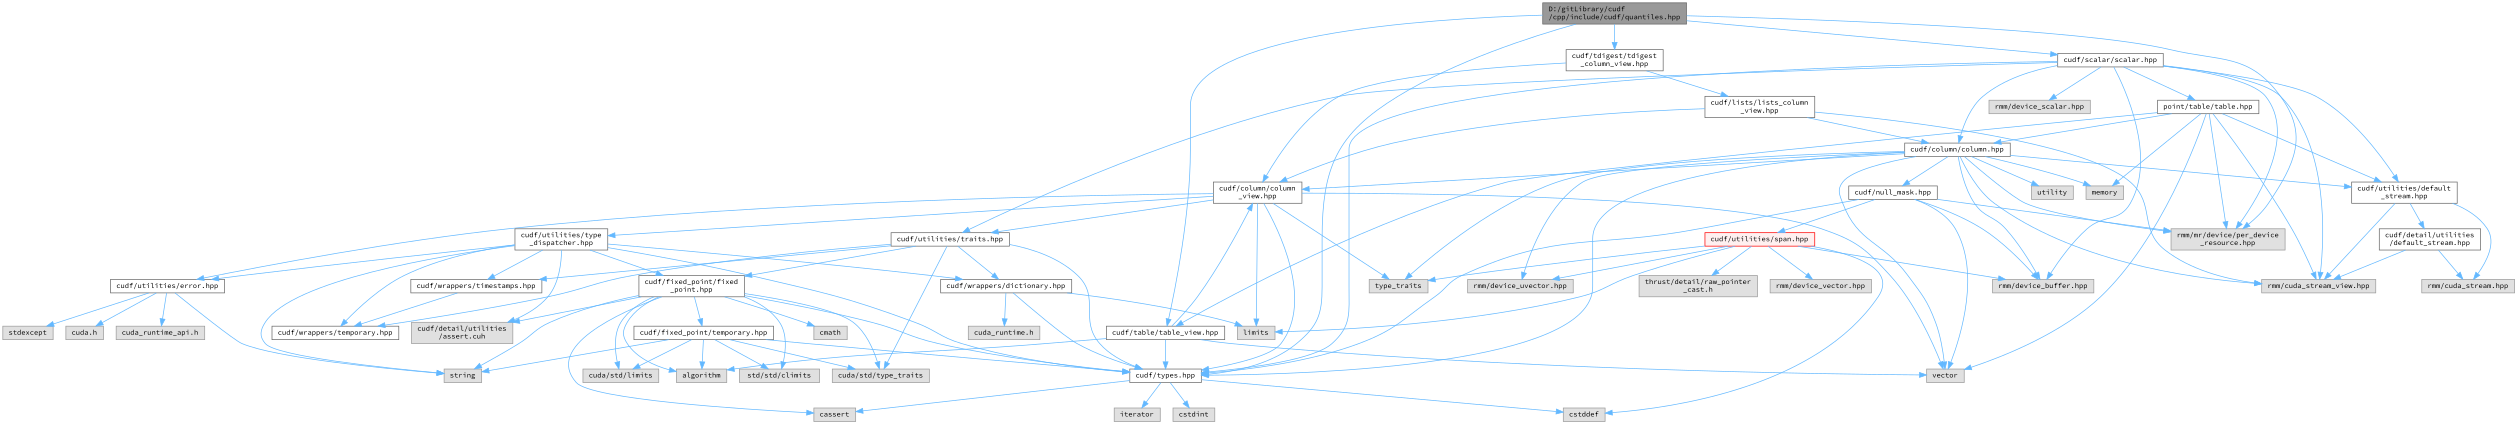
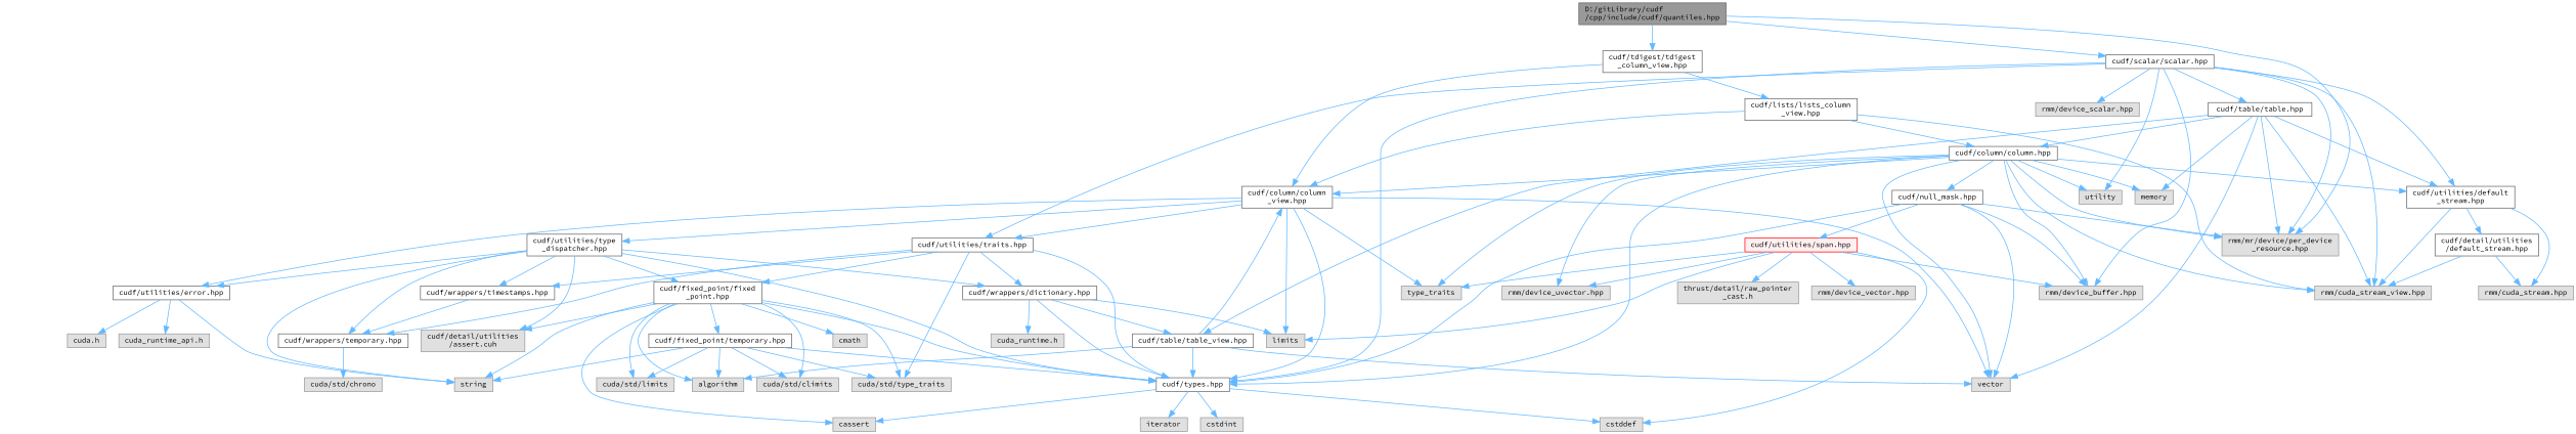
  digraph {
    fontname="Source Code Pro"
    node [color=grey60 fillcolor="#E0E0E0" fontname="Source Code Pro" fontsize=10 shape=box style=filled]
    edge [color=steelblue1 fontname="Source Code Pro" fontsize=10 labelfontname=Helvetica labelfontsize=10 style=solid]
    n1 [color=gray40 fillcolor=grey60 fontcolor=black height=0.2 label="D:/gitLibrary/cudf\l/cpp/include/cudf/quantiles.hpp" width=0.4]
    n2 [color=grey40 fillcolor=white height=0.2 label="cudf/scalar/scalar.hpp" width=0.4]
    n3 [color=grey40 fillcolor=white height=0.2 label="cudf/types.hpp" width=0.4]
    n4 [height=0.2 label="rmm/mr/device/per_device\l_resource.hpp" width=0.4]
    n5 [color=grey40 fillcolor=white height=0.2 label="cudf/table/table_view.hpp" width=0.4]
    n6 [color=grey40 fillcolor=white height=0.2 label="cudf/tdigest/tdigest\l_column_view.hpp" width=0.4]
    n7 [color=grey40 fillcolor=white height=0.2 label="cudf/column/column.hpp" width=0.4]
    n8 [height=0.2 label="rmm/device_buffer.hpp" width=0.4]
    n9 [color=grey40 fillcolor=white height=0.2 label="cudf/utilities/traits.hpp" width=0.4]
    n10 [color=grey40 fillcolor=white height=0.2 label="cudf/utilities/default\l_stream.hpp" width=0.4]
    n11 [height=0.2 label="rmm/cuda_stream_view.hpp" width=0.4]
-   n12 [color=grey40 fillcolor=white height=0.2 label="point/table/table.hpp" width=0.4]
+   n12 [color=grey40 fillcolor=white height=0.2 label="cudf/table/table.hpp" width=0.4]
    n13 [height=0.2 label="rmm/device_scalar.hpp" width=0.4]
    n14 [height=0.2 label=cassert width=0.4]
    n15 [height=0.2 label=cstddef width=0.4]
    n16 [height=0.2 label=cstdint width=0.4]
    n17 [height=0.2 label=iterator width=0.4]
    n18 [color=grey40 fillcolor=white height=0.2 label="cudf/column/column\l_view.hpp" width=0.4]
    n19 [height=0.2 label=vector width=0.4]
    n20 [height=0.2 label=algorithm width=0.4]
    n21 [color=grey40 fillcolor=white height=0.2 label="cudf/lists/lists_column\l_view.hpp" width=0.4]
    n22 [height=0.2 label="rmm/device_uvector.hpp" width=0.4]
    n23 [height=0.2 label=type_traits width=0.4]
    n24 [color=grey40 fillcolor=white height=0.2 label="cudf/null_mask.hpp" width=0.4]
    n25 [height=0.2 label=memory width=0.4]
    n26 [height=0.2 label=utility width=0.4]
    n27 [color=grey40 fillcolor=white height=0.2 label="cudf/fixed_point/fixed\l_point.hpp" width=0.4]
    n28 [height=0.2 label="cuda/std/type_traits" width=0.4]
    n29 [color=grey40 fillcolor=white height=0.2 label="cudf/wrappers/dictionary.hpp" width=0.4]
    n30 [color=grey40 fillcolor=white height=0.2 label="cudf/wrappers/temporary.hpp" width=0.4]
    n31 [color=grey40 fillcolor=white height=0.2 label="cudf/wrappers/timestamps.hpp" width=0.4]
    n32 [color=grey40 fillcolor=white height=0.2 label="cudf/detail/utilities\l/default_stream.hpp" width=0.4]
    n33 [height=0.2 label="rmm/cuda_stream.hpp" width=0.4]
    n34 [color=grey40 fillcolor=white height=0.2 label="cudf/utilities/error.hpp" width=0.4]
    n35 [height=0.2 label=limits width=0.4]
    n36 [color=grey40 fillcolor=white height=0.2 label="cudf/utilities/type\l_dispatcher.hpp" width=0.4]
    n37 [color=red fillcolor="#FFF0F0" height=0.2 label="cudf/utilities/span.hpp" width=0.4]
    n38 [height=0.2 label="cuda.h" width=0.4]
    n39 [height=0.2 label="cuda_runtime_api.h" width=0.4]
-   n40 [height=0.2 label=stdexcept width=0.4]
    n41 [height=0.2 label=string width=0.4]
    n42 [height=0.2 label="rmm/device_vector.hpp" width=0.4]
    n43 [height=0.2 label="thrust/detail/raw_pointer\l_cast.h" width=0.4]
    n44 [height=0.2 label="cudf/detail/utilities\l/assert.cuh" width=0.4]
    n45 [color=grey40 fillcolor=white height=0.2 label="cudf/fixed_point/temporary.hpp" width=0.4]
-   n46 [height=0.2 label="std/std/climits" width=0.4]
+   n46 [height=0.2 label="cuda/std/climits" width=0.4]
    n47 [height=0.2 label="cuda/std/limits" width=0.4]
    n48 [height=0.2 label=cmath width=0.4]
    n49 [height=0.2 label="cuda_runtime.h" width=0.4]
+   n50 [height=0.2 label="cuda/std/chrono" width=0.4]
    n1 -> n2
-   n1 -> n3
    n1 -> n4
-   n1 -> n5
+   n29 -> n5
    n1 -> n6
    n2 -> n3
    n2 -> n4
-   n2 -> n7
+   n2 -> n26
    n2 -> n8
    n2 -> n9
    n2 -> n10
    n2 -> n11
    n2 -> n12
    n2 -> n13
    n3 -> n14
    n3 -> n15
    n3 -> n16
    n3 -> n17
    n5 -> n3
    n5 -> n18
    n5 -> n19
    n5 -> n20
    n6 -> n18
    n6 -> n21
    n7 -> n3
    n7 -> n4
    n7 -> n8
    n7 -> n10
    n7 -> n11
    n7 -> n18
    n7 -> n19
    n7 -> n22
    n7 -> n23
    n7 -> n24
    n7 -> n25
    n7 -> n26
    n9 -> n3
    n9 -> n27
    n9 -> n28
    n9 -> n29
    n9 -> n30
    n9 -> n31
    n10 -> n11
    n10 -> n32
    n10 -> n33
    n12 -> n4
    n12 -> n5
    n12 -> n7
    n12 -> n10
    n12 -> n11
    n12 -> n19
    n12 -> n25
    n18 -> n3
    n18 -> n9
    n18 -> n19
    n18 -> n23
    n18 -> n34
    n18 -> n35
    n18 -> n36
    n21 -> n7
    n21 -> n11
    n21 -> n18
    n24 -> n3
    n24 -> n4
    n24 -> n8
    n24 -> n19
    n24 -> n37
    n27 -> n3
    n27 -> n14
    n27 -> n20
    n27 -> n28
    n27 -> n41
    n27 -> n44
    n27 -> n45
    n27 -> n46
    n27 -> n47
    n27 -> n48
    n29 -> n3
    n29 -> n35
    n29 -> n49
+   n30 -> n50
    n31 -> n30
    n32 -> n11
    n32 -> n33
    n34 -> n38
    n34 -> n39
-   n34 -> n40
    n34 -> n41
    n36 -> n3
    n36 -> n27
    n36 -> n29
    n36 -> n30
    n36 -> n31
    n36 -> n34
    n36 -> n41
    n36 -> n44
    n37 -> n8
    n37 -> n15
    n37 -> n22
    n37 -> n23
    n37 -> n35
    n37 -> n42
    n37 -> n43
    n45 -> n3
    n45 -> n20
    n45 -> n28
    n45 -> n41
    n45 -> n46
    n45 -> n47
  }
